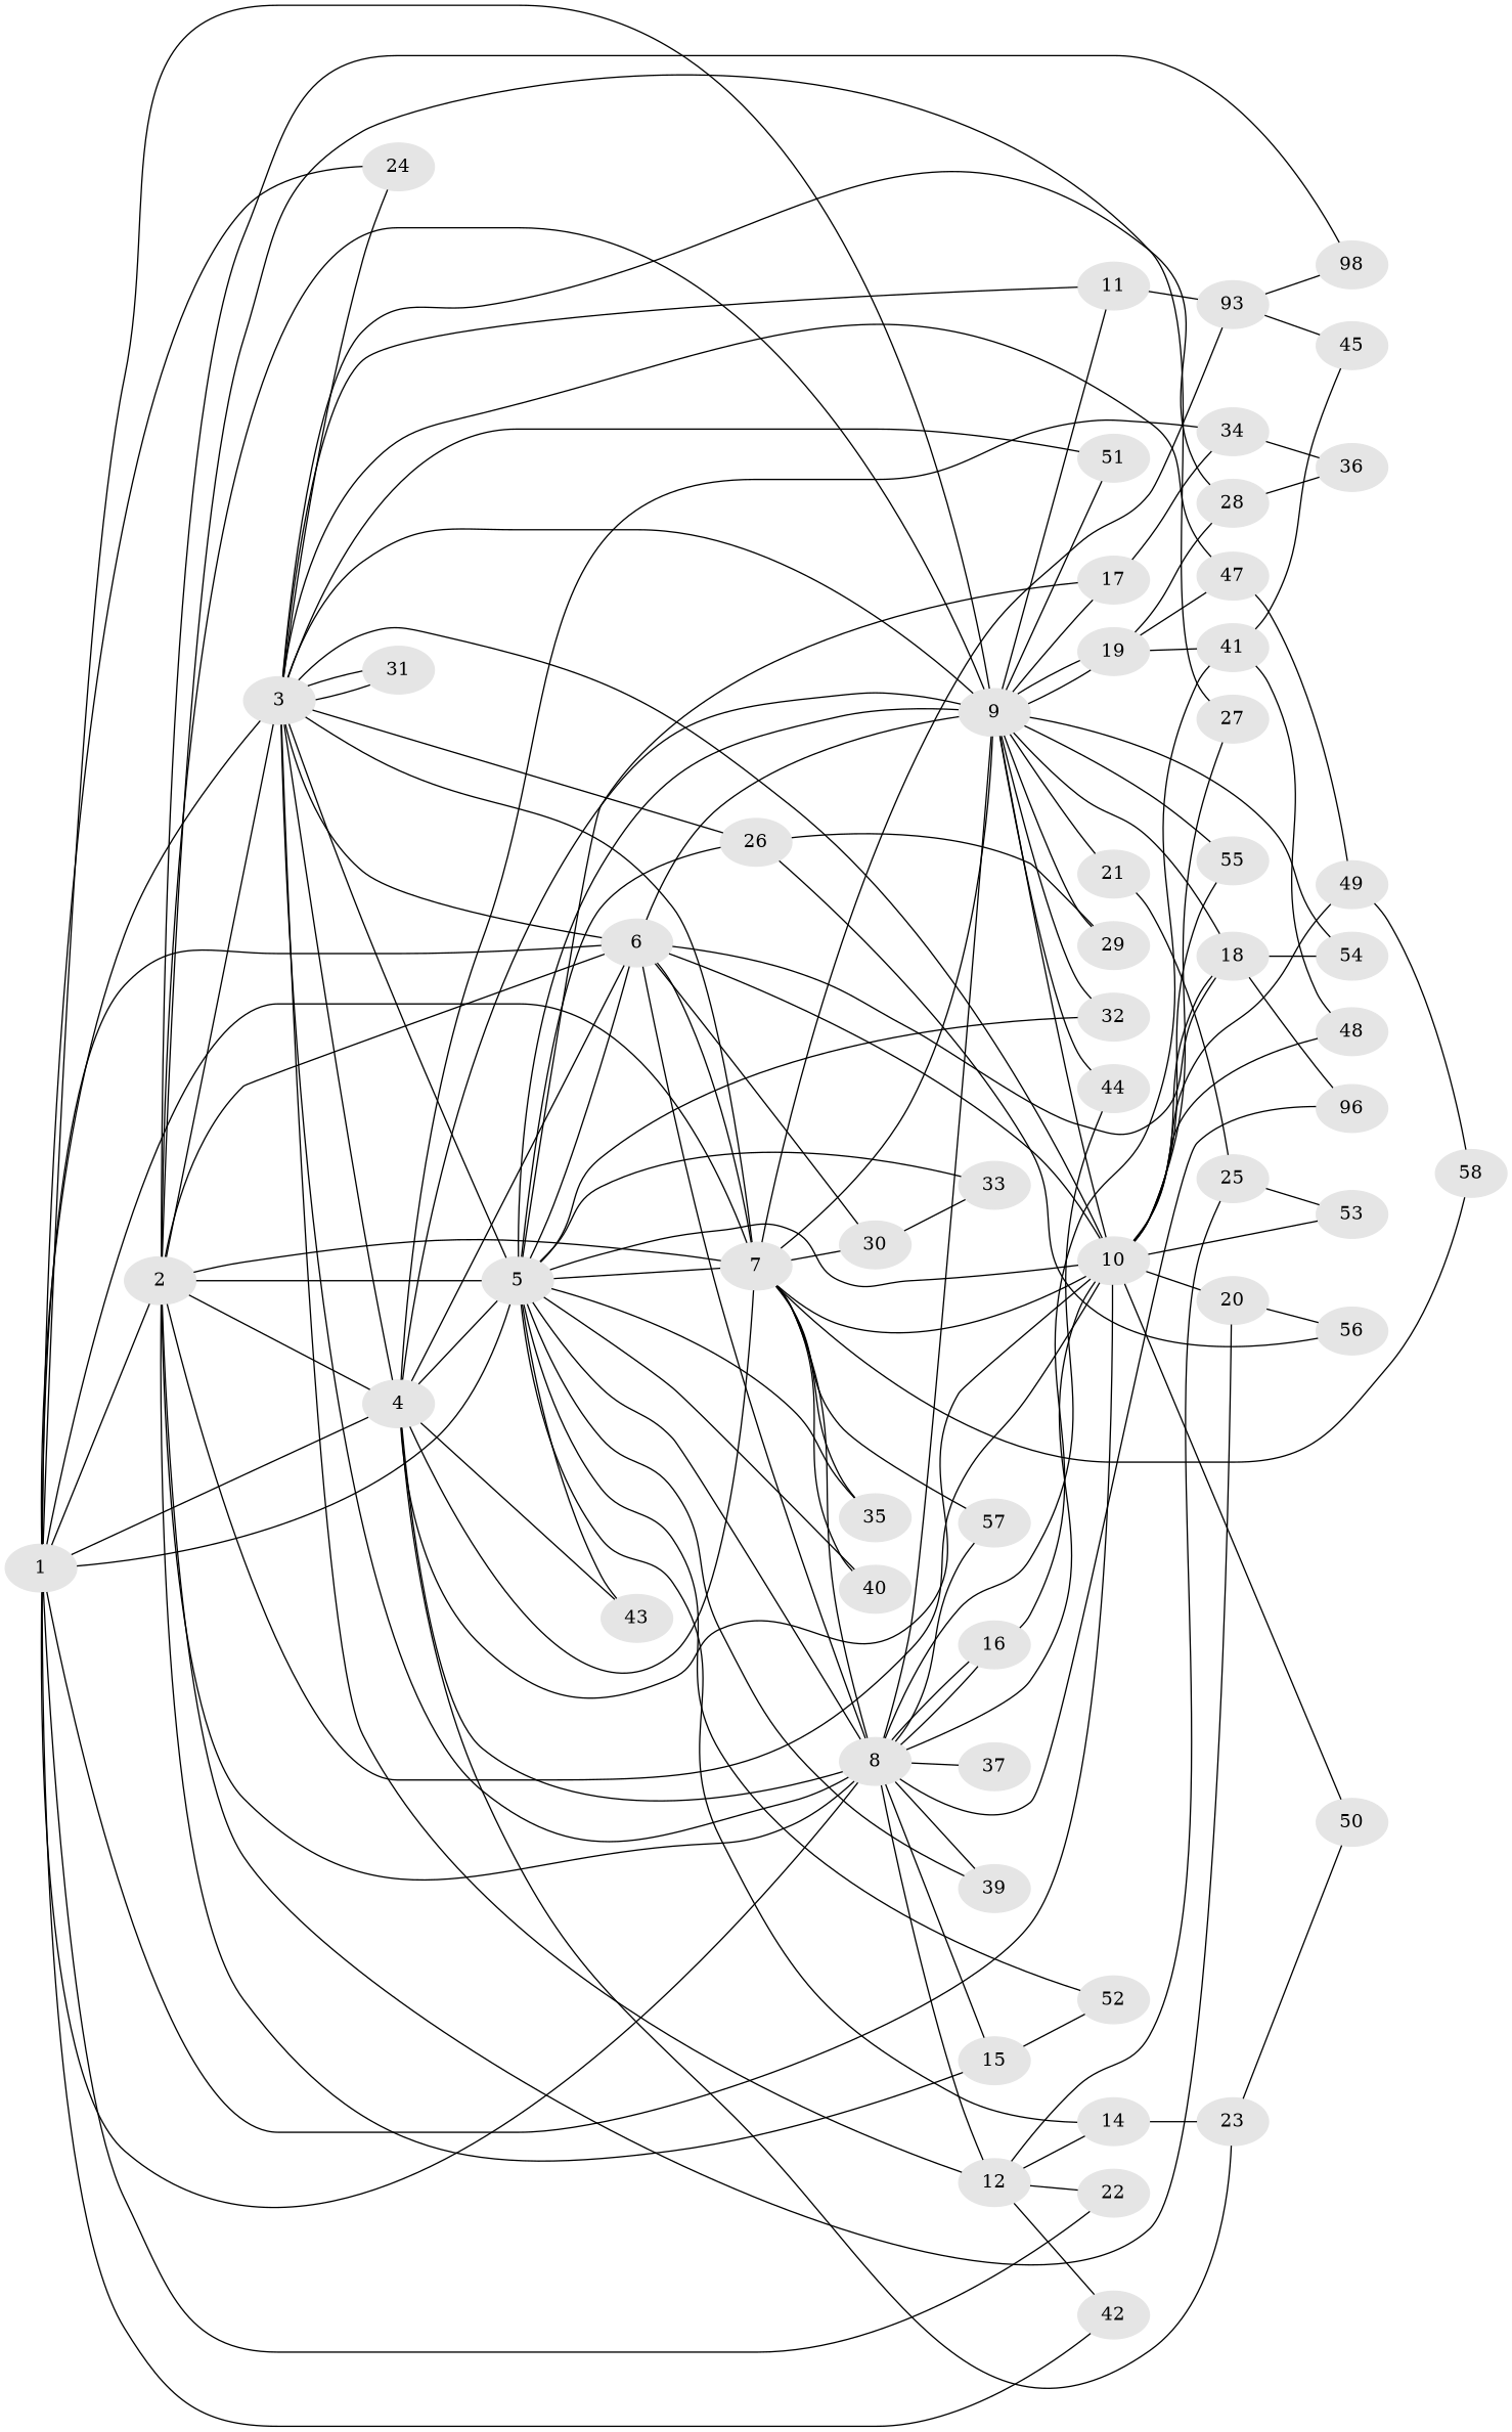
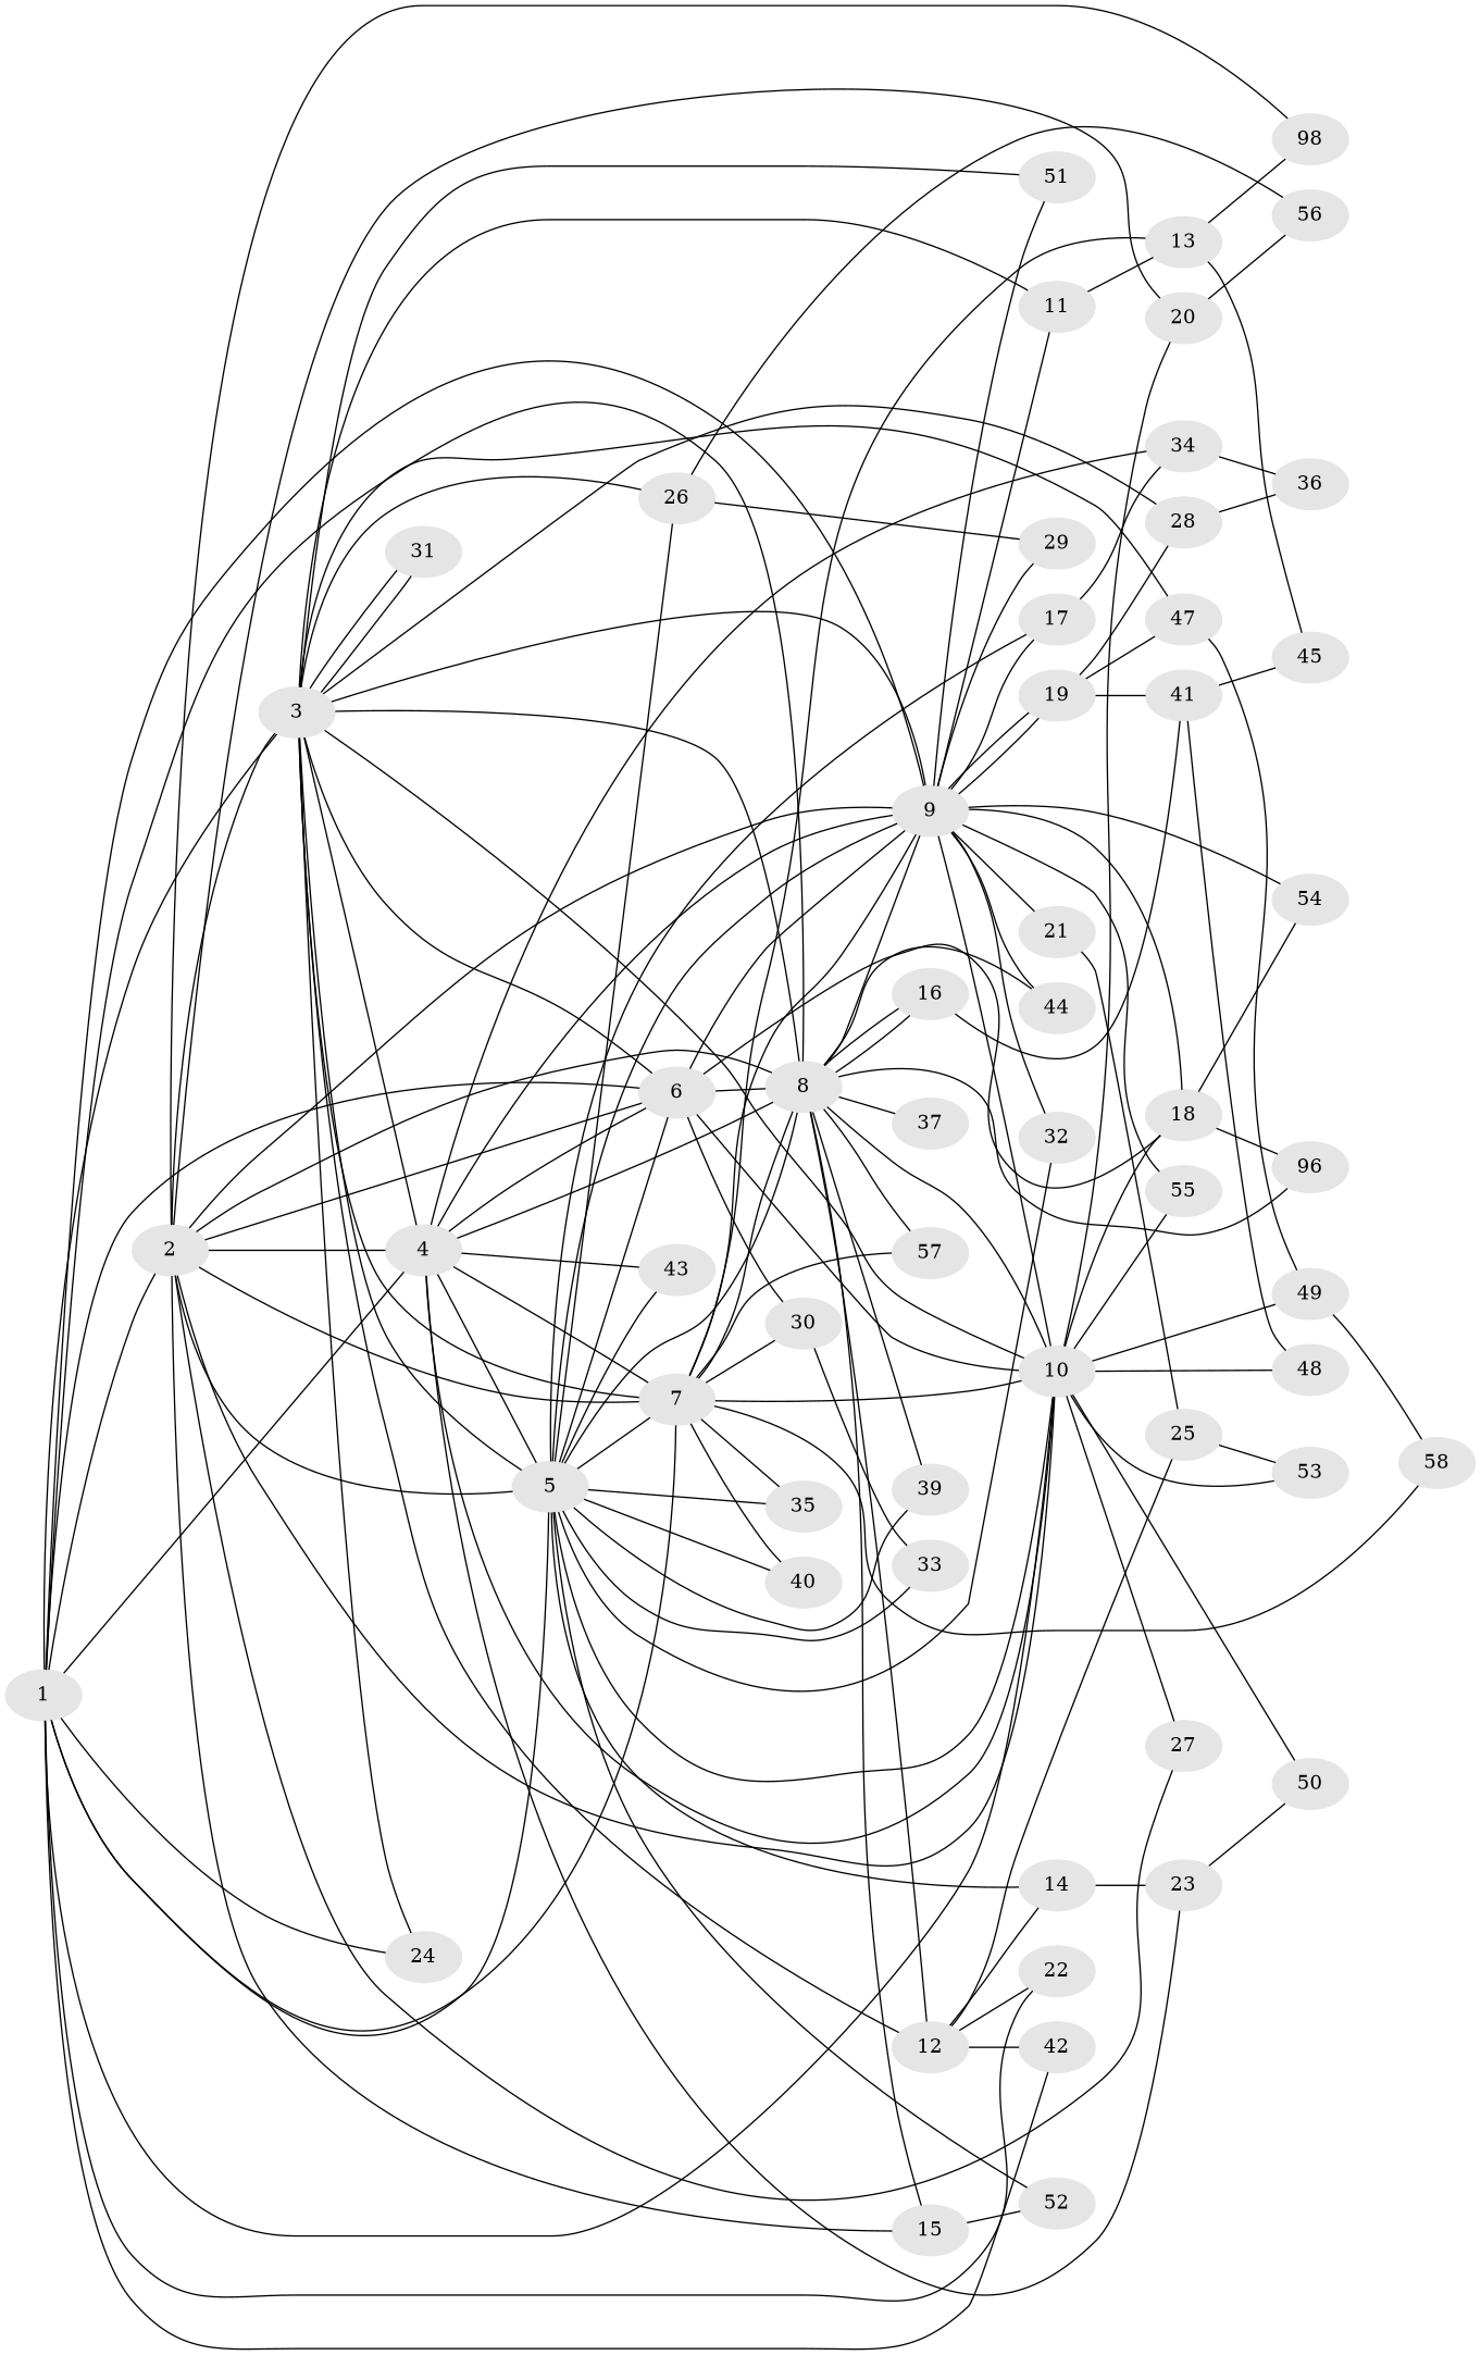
  graph {
    rankdir=LR
    node [color=gray90 style=filled]
    1
    2
    3
    4
    5
    6
    7
    8
    9
    10
    22
    24
    42
    15
    20
    27
    n17 [label=98]
    11
    12
    26
    28
    31
    47
    51
    23
    34
    43
    14
    17
    32
    33
    35
    39
    40
    52
    18
    30
-   13 [label=93]
+   13
    57
    58
    37
    16
    44
    n44 [label=96]
    19
    21
    29
    54
    55
    48
    49
    50
    53
    56
    25
    36
    45
    41
    1 -- 2
    1 -- 3
    1 -- 4
    1 -- 5
    1 -- 6
    1 -- 7
    1 -- 8
    1 -- 9
    1 -- 10
    1 -- 22
    1 -- 24
    1 -- 42
    2 -- 3
    2 -- 4
    2 -- 5
    2 -- 6
    2 -- 7
    2 -- 8
    2 -- 9
    2 -- 10
    2 -- 15
    2 -- 20
    2 -- 27
    2 -- n17
    3 -- 4
    3 -- 5
    3 -- 6
    3 -- 7
    3 -- 8
    3 -- 9
    3 -- 10
    3 -- 24
    3 -- 11
    3 -- 12
    3 -- 26
    3 -- 28
    3 -- 31
    3 -- 31
    3 -- 47
    3 -- 51
    4 -- 5
    4 -- 6
    4 -- 7
    4 -- 8
    4 -- 9
    4 -- 10
    4 -- 23
    4 -- 34
    4 -- 43
    5 -- 6
    5 -- 7
    5 -- 8
    5 -- 9
    5 -- 10
    5 -- 26
    5 -- 43
    5 -- 14
    5 -- 17
    5 -- 32
    5 -- 33
    5 -- 35
    5 -- 39
    5 -- 40
    5 -- 52
-   6 -- 7
    6 -- 8
    6 -- 9
    6 -- 10
    6 -- 18
    6 -- 30
    7 -- 8
    7 -- 9
    7 -- 10
    7 -- 35
    7 -- 40
    7 -- 30
    7 -- 13
    7 -- 57
    7 -- 58
    8 -- 9
    8 -- 10
    8 -- 15
    8 -- 12
    8 -- 39
    8 -- 57
    8 -- 37
    8 -- 16
    8 -- 16
    8 -- 44
    8 -- n44
    9 -- 10
    9 -- 11
    9 -- 51
    9 -- 17
    9 -- 32
    9 -- 18
    9 -- 44
    9 -- 19
    9 -- 19
    9 -- 21
    9 -- 29
    9 -- 54
    9 -- 55
    10 -- 20
    10 -- 27
    10 -- 18
    10 -- 55
    10 -- 48
    10 -- 49
    10 -- 50
    10 -- 53
    15 -- 52
    20 -- 56
    11 -- 13
    12 -- 22
    12 -- 42
    12 -- 14
    12 -- 25
    26 -- 29
    26 -- 56
    28 -- 36
    47 -- 49
    23 -- 50
    34 -- 36
    14 -- 23
    17 -- 34
    18 -- n44
    18 -- 54
    30 -- 33
    13 -- n17
    13 -- 45
    16 -- 41
    19 -- 28
    19 -- 47
    19 -- 41
    21 -- 25
    49 -- 58
    25 -- 53
    41 -- 48
    41 -- 45
  }
